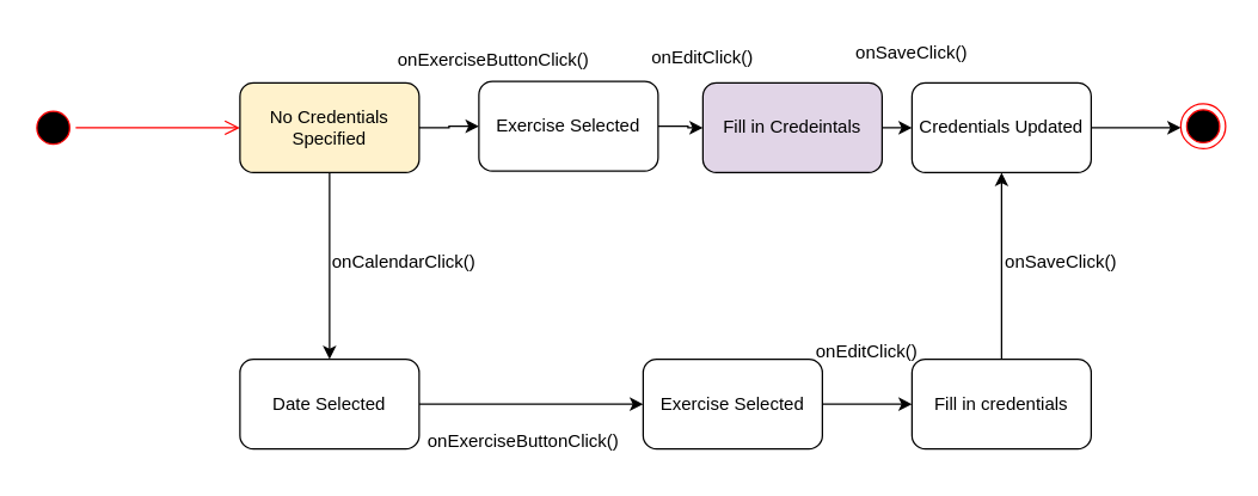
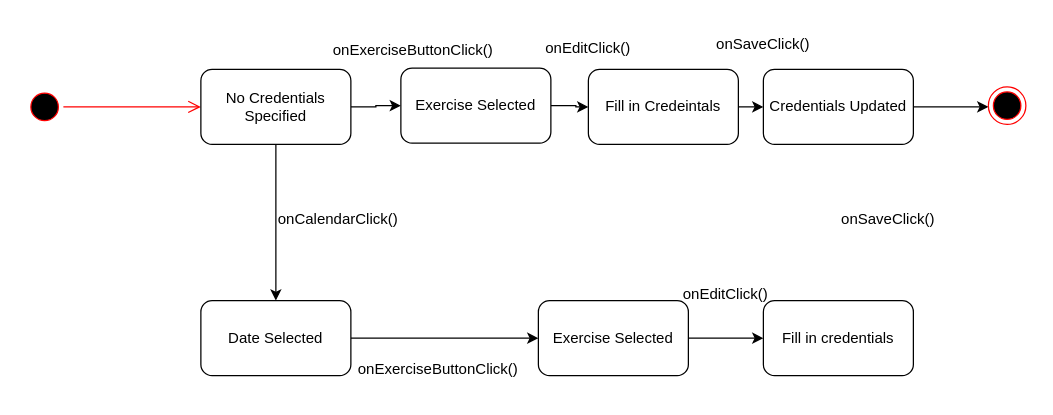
  <mxCell id="0" />
  <mxCell id="1" parent="0" />
  <mxCell id="2" value="" style="ellipse;html=1;shape=startState;fillColor=#000000;strokeColor=#ff0000;" vertex="1" parent="1"><mxGeometry y="70" width="30" height="30" as="geometry" x="20" /></mxCell>
  <mxCell id="3" value="" style="edgeStyle=orthogonalEdgeStyle;html=1;verticalAlign=bottom;endArrow=open;endSize=8;strokeColor=#ff0000;rounded=0;" edge="1" parent="1" source="2"><mxGeometry relative="1" as="geometry"><mxPoint x="160" y="85" as="targetPoint" /></mxGeometry></mxCell>
  <mxCell id="4" style="edgeStyle=orthogonalEdgeStyle;rounded=0;orthogonalLoop=1;jettySize=auto;html=1;entryX=0;entryY=0.5;entryDx=0;entryDy=0;" edge="1" parent="1" source="6" target="8"><mxGeometry relative="1" as="geometry"><mxPoint x="370" y="85" as="targetPoint" /></mxGeometry></mxCell>
  <mxCell id="5" style="edgeStyle=orthogonalEdgeStyle;rounded=0;orthogonalLoop=1;jettySize=auto;html=1;" edge="1" parent="1" source="6"><mxGeometry relative="1" as="geometry"><mxPoint x="220" y="240" as="targetPoint" /></mxGeometry></mxCell>
- <mxCell id="6" value="No Credentials Specified" style="rounded=1;whiteSpace=wrap;html=1;fillColor=#fff2cc;" vertex="1" parent="1"><mxGeometry x="160" y="55" width="120" height="60" as="geometry" /></mxCell>
+ <mxCell id="6" value="No Credentials Specified" style="rounded=1;whiteSpace=wrap;html=1;" vertex="1" parent="1"><mxGeometry x="160" y="55" width="120" height="60" as="geometry" /></mxCell>
  <mxCell id="7" style="edgeStyle=orthogonalEdgeStyle;rounded=0;orthogonalLoop=1;jettySize=auto;html=1;entryX=0;entryY=0.5;entryDx=0;entryDy=0;" edge="1" parent="1" source="8" target="22"><mxGeometry relative="1" as="geometry"><mxPoint x="610" y="85" as="targetPoint" /></mxGeometry></mxCell>
  <mxCell id="8" value="Exercise Selected" style="rounded=1;whiteSpace=wrap;html=1;" vertex="1" parent="1"><mxGeometry x="320" y="54" width="120" height="60" as="geometry" /></mxCell>
  <mxCell id="9" value="onExerciseButtonClick()" style="text;html=1;strokeColor=none;fillColor=none;align=center;verticalAlign=middle;whiteSpace=wrap;rounded=0;" vertex="1" parent="1"><mxGeometry x="300" y="25" width="60" height="30" as="geometry" /></mxCell>
  <mxCell id="10" value="onSaveClick()" style="text;html=1;strokeColor=none;fillColor=none;align=center;verticalAlign=middle;whiteSpace=wrap;rounded=0;" vertex="1" parent="1"><mxGeometry x="580" y="20" width="60" height="30" as="geometry" /></mxCell>
  <mxCell id="11" value="onCalendarClick()" style="text;html=1;strokeColor=none;fillColor=none;align=center;verticalAlign=middle;whiteSpace=wrap;rounded=0;" vertex="1" parent="1"><mxGeometry x="240" y="160" width="60" height="30" as="geometry" /></mxCell>
  <mxCell id="12" style="edgeStyle=orthogonalEdgeStyle;rounded=0;orthogonalLoop=1;jettySize=auto;html=1;entryX=0;entryY=0.5;entryDx=0;entryDy=0;" edge="1" parent="1" source="13" target="25"><mxGeometry relative="1" as="geometry"><mxPoint x="390" y="270" as="targetPoint" /></mxGeometry></mxCell>
  <mxCell id="13" value="Date Selected" style="rounded=1;whiteSpace=wrap;html=1;" vertex="1" parent="1"><mxGeometry x="160" y="240" width="120" height="60" as="geometry" /></mxCell>
- <mxCell id="14" style="edgeStyle=orthogonalEdgeStyle;rounded=0;orthogonalLoop=1;jettySize=auto;html=1;entryX=0.5;entryY=1;entryDx=0;entryDy=0;" edge="1" parent="1" source="15" target="18"><mxGeometry relative="1" as="geometry" /></mxCell>
  <mxCell id="15" value="Fill in credentials" style="rounded=1;whiteSpace=wrap;html=1;" vertex="1" parent="1"><mxGeometry x="610" y="240" width="120" height="60" as="geometry" /></mxCell>
  <mxCell id="16" value="onExerciseButtonClick()" style="text;html=1;strokeColor=none;fillColor=none;align=center;verticalAlign=middle;whiteSpace=wrap;rounded=0;" vertex="1" parent="1"><mxGeometry x="320" y="280" width="60" height="30" as="geometry" /></mxCell>
  <mxCell id="17" style="edgeStyle=orthogonalEdgeStyle;rounded=0;orthogonalLoop=1;jettySize=auto;html=1;entryX=0;entryY=0.533;entryDx=0;entryDy=0;entryPerimeter=0;" edge="1" parent="1" source="18" target="20"><mxGeometry relative="1" as="geometry"><mxPoint x="780" y="85" as="targetPoint" /></mxGeometry></mxCell>
  <mxCell id="18" value="Credentials Updated" style="rounded=1;whiteSpace=wrap;html=1;" vertex="1" parent="1"><mxGeometry x="610" y="55" width="120" height="60" as="geometry" /></mxCell>
  <mxCell id="19" value="onSaveClick()" style="text;html=1;strokeColor=none;fillColor=none;align=center;verticalAlign=middle;whiteSpace=wrap;rounded=0;" vertex="1" parent="1"><mxGeometry x="680" y="160" width="60" height="30" as="geometry" /></mxCell>
  <mxCell id="20" value="" style="ellipse;html=1;shape=endState;fillColor=#000000;strokeColor=#ff0000;" vertex="1" parent="1"><mxGeometry x="790" y="69" width="30" height="30" as="geometry" /></mxCell>
  <mxCell id="21" style="edgeStyle=orthogonalEdgeStyle;rounded=0;orthogonalLoop=1;jettySize=auto;html=1;exitX=1;exitY=0.5;exitDx=0;exitDy=0;entryX=0;entryY=0.5;entryDx=0;entryDy=0;" edge="1" parent="1" source="22" target="18"><mxGeometry relative="1" as="geometry" /></mxCell>
- <mxCell id="22" value="Fill in Credeintals" style="rounded=1;whiteSpace=wrap;html=1;fillColor=#e1d5e7;" vertex="1" parent="1"><mxGeometry x="470" y="55" width="120" height="60" as="geometry" /></mxCell>
+ <mxCell id="22" value="Fill in Credeintals" style="rounded=1;whiteSpace=wrap;html=1;" vertex="1" parent="1"><mxGeometry x="470" y="55" width="120" height="60" as="geometry" /></mxCell>
  <mxCell id="23" value="onEditClick()" style="text;html=1;strokeColor=none;fillColor=none;align=center;verticalAlign=middle;whiteSpace=wrap;rounded=0;" vertex="1" parent="1"><mxGeometry x="440" y="23" width="60" height="30" as="geometry" /></mxCell>
  <mxCell id="24" style="edgeStyle=orthogonalEdgeStyle;rounded=0;orthogonalLoop=1;jettySize=auto;html=1;entryX=0;entryY=0.5;entryDx=0;entryDy=0;" edge="1" parent="1" source="25" target="15"><mxGeometry relative="1" as="geometry"><mxPoint x="580" y="271" as="targetPoint" /></mxGeometry></mxCell>
  <mxCell id="25" value="Exercise Selected" style="rounded=1;whiteSpace=wrap;html=1;" vertex="1" parent="1"><mxGeometry x="430" y="240" width="120" height="60" as="geometry" /></mxCell>
  <mxCell id="26" value="onEditClick()" style="text;html=1;strokeColor=none;fillColor=none;align=center;verticalAlign=middle;whiteSpace=wrap;rounded=0;" vertex="1" parent="1"><mxGeometry x="550" y="220" width="60" height="30" as="geometry" /></mxCell>
